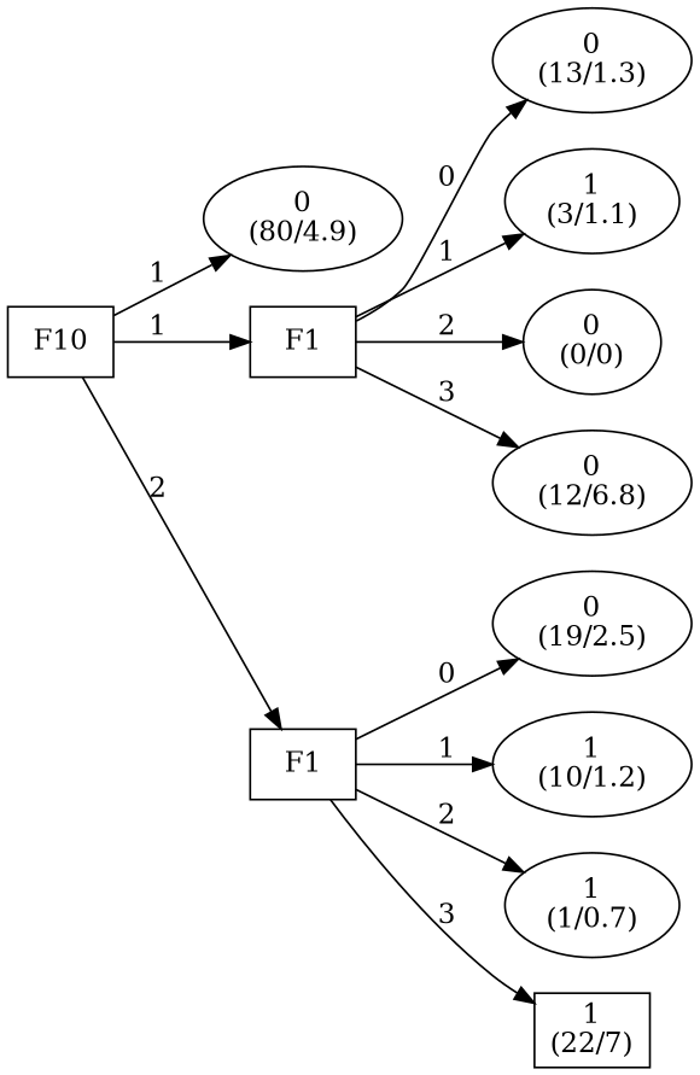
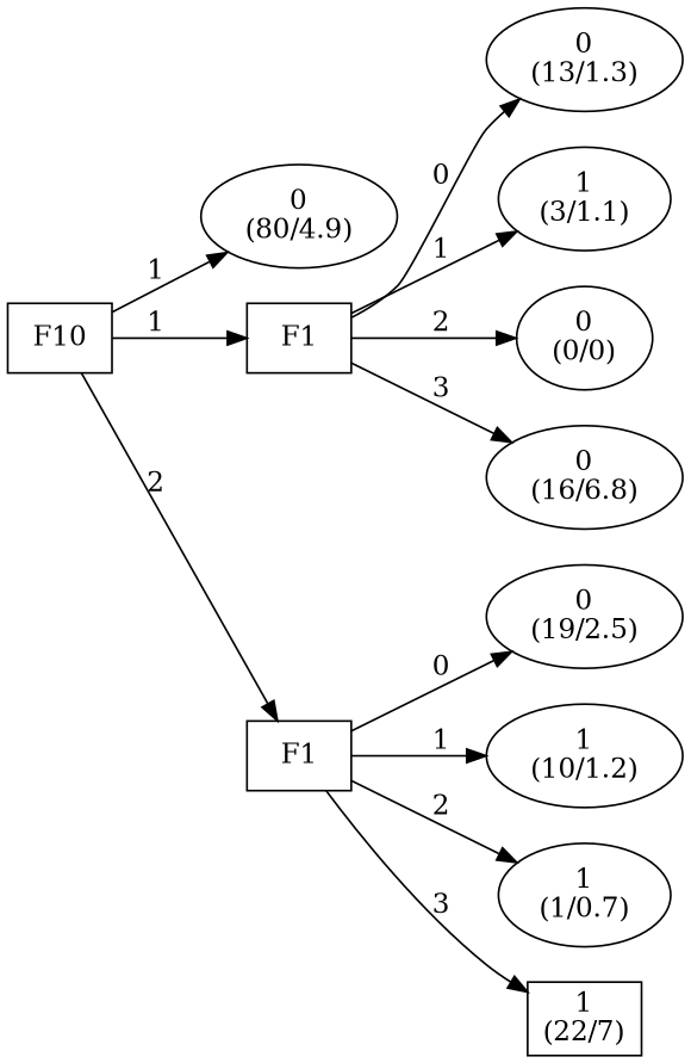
  digraph {
    rankdir=LR
    node [shape=ellipse]
    n1 [label="F10\n" shape=box]
    n2 [label="0\n(80/4.9)"]
    n3 [label="F1\n" shape=box]
    n4 [label="F1\n" shape=box]
    n5 [label="0\n(13/1.3)"]
    n6 [label="1\n(3/1.1)"]
    n7 [label="0\n(0/0)"]
-   n8 [label="0\n(12/6.8)"]
+   n8 [label="0\n(16/6.8)"]
    n9 [label="0\n(19/2.5)"]
    n10 [label="1\n(10/1.2)"]
    n11 [label="1\n(1/0.7)"]
    n12 [label="1\n(22/7)" shape=box]
    n1 -> n2 [label=1]
    n1 -> n3 [label=1]
    n1 -> n4 [label=2]
    n3 -> n5 [label=0]
    n3 -> n6 [label=1]
    n3 -> n7 [label=2]
    n3 -> n8 [label=3]
    n4 -> n9 [label=0]
    n4 -> n10 [label=1]
    n4 -> n11 [label=2]
    n4 -> n12 [label=3]
  }
